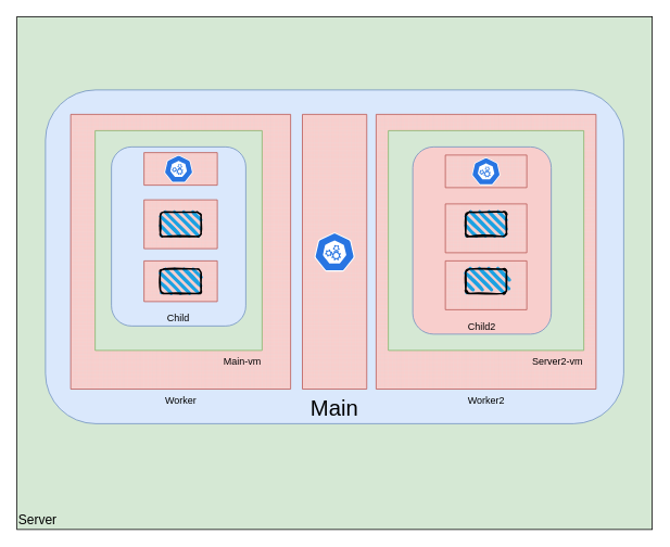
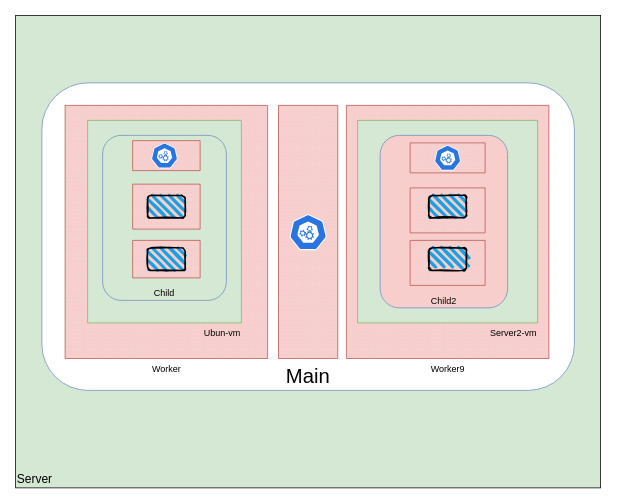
  <mxCell id="0" />
  <mxCell id="1" parent="0" />
  <mxCell id="2" value="&lt;font style=&quot;font-size: 16px;&quot;&gt;Server&lt;/font&gt;" style="rounded=0;whiteSpace=wrap;html=1;align=left;verticalAlign=bottom;fillColor=#d5e8d4;" parent="1" vertex="1"><mxGeometry x="20" y="20" width="780" height="630" as="geometry" /></mxCell>
- <mxCell id="3" value="&lt;font style=&quot;font-size: 27px;&quot;&gt;Main&lt;/font&gt;" style="rounded=1;whiteSpace=wrap;html=1;fillColor=#dae8fc;strokeColor=#6c8ebf;verticalAlign=bottom;" parent="1" vertex="1"><mxGeometry x="55" y="110" width="710" height="410" as="geometry" /></mxCell>
+ <mxCell id="3" value="&lt;font style=&quot;font-size: 27px;&quot;&gt;Main&lt;/font&gt;" style="rounded=1;whiteSpace=wrap;html=1;fillColor=#ffffff;strokeColor=#6c8ebf;verticalAlign=bottom;" parent="1" vertex="1"><mxGeometry x="55" y="110" width="710" height="410" as="geometry" /></mxCell>
  <mxCell id="4" value="Worker" style="verticalLabelPosition=bottom;verticalAlign=top;html=1;shape=mxgraph.basic.patternFillRect;fillStyle=grid;step=5;fillStrokeWidth=0.2;fillStrokeColor=#dddddd;fillColor=#f8cecc;strokeColor=#b85450;" vertex="1" parent="1"><mxGeometry x="86" y="140" width="270" height="337.5" as="geometry" /></mxCell>
- <mxCell id="5" value="Main-vm" style="verticalLabelPosition=bottom;verticalAlign=top;html=1;shape=mxgraph.basic.rect;fillColor2=none;strokeWidth=1;size=20;indent=5;fillColor=#d5e8d4;strokeColor=#82b366;align=right;" parent="1" vertex="1"><mxGeometry x="116" y="160" width="205" height="270" as="geometry" /></mxCell>
- <mxCell id="6" value="Worker2" style="verticalLabelPosition=bottom;verticalAlign=top;html=1;shape=mxgraph.basic.patternFillRect;fillStyle=grid;step=5;fillStrokeWidth=0.2;fillStrokeColor=#dddddd;fillColor=#f8cecc;strokeColor=#b85450;" parent="1" vertex="1"><mxGeometry x="461" y="140" width="270" height="337.5" as="geometry" /></mxCell>
+ <mxCell id="5" value="Ubun-vm" style="verticalLabelPosition=bottom;verticalAlign=top;html=1;shape=mxgraph.basic.rect;fillColor2=none;strokeWidth=1;size=20;indent=5;fillColor=#d5e8d4;strokeColor=#82b366;align=right;" parent="1" vertex="1"><mxGeometry x="116" y="160" width="205" height="270" as="geometry" /></mxCell>
+ <mxCell id="6" value="Worker9" style="verticalLabelPosition=bottom;verticalAlign=top;html=1;shape=mxgraph.basic.patternFillRect;fillStyle=grid;step=5;fillStrokeWidth=0.2;fillStrokeColor=#dddddd;fillColor=#f8cecc;strokeColor=#b85450;" parent="1" vertex="1"><mxGeometry x="461" y="140" width="270" height="337.5" as="geometry" /></mxCell>
  <mxCell id="7" value="Server2-vm" style="verticalLabelPosition=bottom;verticalAlign=top;html=1;shape=mxgraph.basic.rect;fillColor2=none;strokeWidth=1;size=20;indent=5;fillColor=#d5e8d4;strokeColor=#82b366;align=right;" parent="1" vertex="1"><mxGeometry x="476" y="160" width="240" height="270" as="geometry" /></mxCell>
- <mxCell id="8" value="Child" style="rounded=1;whiteSpace=wrap;html=1;fillColor=#dae8fc;strokeColor=#6c8ebf;align=center;textDirection=ltr;verticalAlign=bottom;" parent="1" vertex="1"><mxGeometry x="136" y="180" width="165" height="220" as="geometry" /></mxCell>
+ <mxCell id="8" value="Child" style="rounded=1;whiteSpace=wrap;html=1;fillColor=#d5e8d4;strokeColor=#6c8ebf;align=center;textDirection=ltr;verticalAlign=bottom;" parent="1" vertex="1"><mxGeometry x="136" y="180" width="165" height="220" as="geometry" /></mxCell>
  <mxCell id="9" value="Child2" style="rounded=1;whiteSpace=wrap;html=1;fillColor=#f8cecc;strokeColor=#6c8ebf;align=center;verticalAlign=bottom;" parent="1" vertex="1"><mxGeometry x="506" y="180" width="170" height="230" as="geometry" /></mxCell>
  <mxCell id="10" value="" style="verticalLabelPosition=bottom;verticalAlign=top;html=1;shape=mxgraph.basic.patternFillRect;fillStyle=grid;step=5;fillStrokeWidth=0.2;fillStrokeColor=#dddddd;labelBackgroundColor=none;fillColor=#f8cecc;strokeColor=#b85450;" parent="1" vertex="1"><mxGeometry x="370.5" y="140" width="79" height="337.5" as="geometry" /></mxCell>
  <mxCell id="11" value="" style="verticalLabelPosition=bottom;verticalAlign=top;html=1;shape=mxgraph.basic.patternFillRect;fillStyle=grid;step=5;fillStrokeWidth=0.2;fillStrokeColor=#dddddd;fillColor=#f8cecc;strokeColor=#b85450;" parent="1" vertex="1"><mxGeometry x="176" y="187" width="90" height="40" as="geometry" /></mxCell>
  <mxCell id="12" value="" style="verticalLabelPosition=bottom;verticalAlign=top;html=1;shape=mxgraph.basic.patternFillRect;fillStyle=grid;step=5;fillStrokeWidth=0.2;fillStrokeColor=#dddddd;fillColor=#f8cecc;strokeColor=#b85450;" parent="1" vertex="1"><mxGeometry x="176" y="245" width="90" height="60" as="geometry" /></mxCell>
  <mxCell id="13" value="" style="verticalLabelPosition=bottom;verticalAlign=top;html=1;shape=mxgraph.basic.patternFillRect;fillStyle=grid;step=5;fillStrokeWidth=0.2;fillStrokeColor=#dddddd;fillColor=#f8cecc;strokeColor=#b85450;" parent="1" vertex="1"><mxGeometry x="546" y="190" width="100" height="40" as="geometry" /></mxCell>
  <mxCell id="14" value="" style="verticalLabelPosition=bottom;verticalAlign=top;html=1;shape=mxgraph.basic.patternFillRect;fillStyle=grid;step=5;fillStrokeWidth=0.2;fillStrokeColor=#dddddd;fillColor=#f8cecc;strokeColor=#b85450;" parent="1" vertex="1"><mxGeometry x="546" y="250" width="100" height="60" as="geometry" /></mxCell>
  <mxCell id="15" value="" style="verticalLabelPosition=bottom;verticalAlign=top;html=1;shape=mxgraph.basic.patternFillRect;fillStyle=grid;step=5;fillStrokeWidth=0.2;fillStrokeColor=#dddddd;fillColor=#f8cecc;strokeColor=#b85450;" parent="1" vertex="1"><mxGeometry x="176" y="320" width="90" height="50" as="geometry" /></mxCell>
  <mxCell id="16" value="" style="verticalLabelPosition=bottom;verticalAlign=top;html=1;shape=mxgraph.basic.patternFillRect;fillStyle=grid;step=5;fillStrokeWidth=0.2;fillStrokeColor=#dddddd;fillColor=#f8cecc;strokeColor=#b85450;" parent="1" vertex="1"><mxGeometry x="546" y="320" width="100" height="60" as="geometry" /></mxCell>
  <mxCell id="17" value="" style="rounded=1;whiteSpace=wrap;html=1;strokeWidth=2;fillWeight=4;hachureGap=8;hachureAngle=45;fillColor=#1ba1e2;sketch=1;" parent="1" vertex="1"><mxGeometry x="196" y="260" width="50" height="30" as="geometry" /></mxCell>
  <mxCell id="18" value="" style="rounded=1;whiteSpace=wrap;html=1;strokeWidth=2;fillWeight=4;hachureGap=8;hachureAngle=45;fillColor=#1ba1e2;sketch=1;" parent="1" vertex="1"><mxGeometry x="196" y="330" width="50" height="30" as="geometry" /></mxCell>
  <mxCell id="19" value="" style="rounded=1;whiteSpace=wrap;html=1;strokeWidth=2;fillWeight=4;hachureGap=8;hachureAngle=45;fillColor=#1ba1e2;sketch=1;" parent="1" vertex="1"><mxGeometry x="571" y="260" width="50" height="30" as="geometry" /></mxCell>
  <mxCell id="20" value="" style="rounded=1;whiteSpace=wrap;html=1;strokeWidth=2;fillWeight=4;hachureGap=8;hachureAngle=45;fillColor=#1ba1e2;sketch=1;" parent="1" vertex="1"><mxGeometry x="571" y="330" width="50" height="30" as="geometry" /></mxCell>
  <mxCell id="21" value="" style="aspect=fixed;sketch=0;html=1;dashed=0;whitespace=wrap;verticalLabelPosition=bottom;verticalAlign=top;fillColor=#2875E2;strokeColor=#ffffff;points=[[0.005,0.63,0],[0.1,0.2,0],[0.9,0.2,0],[0.5,0,0],[0.995,0.63,0],[0.72,0.99,0],[0.5,1,0],[0.28,0.99,0]];shape=mxgraph.kubernetes.icon2;prIcon=api" vertex="1" parent="1"><mxGeometry x="385" y="285" width="50" height="48" as="geometry" /></mxCell>
  <mxCell id="22" value="" style="aspect=fixed;sketch=0;html=1;dashed=0;whitespace=wrap;verticalLabelPosition=bottom;verticalAlign=top;fillColor=#2875E2;strokeColor=#ffffff;points=[[0.005,0.63,0],[0.1,0.2,0],[0.9,0.2,0],[0.5,0,0],[0.995,0.63,0],[0.72,0.99,0],[0.5,1,0],[0.28,0.99,0]];shape=mxgraph.kubernetes.icon2;prIcon=api" vertex="1" parent="1"><mxGeometry x="200.79" y="190" width="35.42" height="34" as="geometry" /></mxCell>
  <mxCell id="23" value="" style="aspect=fixed;sketch=0;html=1;dashed=0;whitespace=wrap;verticalLabelPosition=bottom;verticalAlign=top;fillColor=#2875E2;strokeColor=#ffffff;points=[[0.005,0.63,0],[0.1,0.2,0],[0.9,0.2,0],[0.5,0,0],[0.995,0.63,0],[0.72,0.99,0],[0.5,1,0],[0.28,0.99,0]];shape=mxgraph.kubernetes.icon2;prIcon=api" vertex="1" parent="1"><mxGeometry x="578.29" y="193" width="35.42" height="34" as="geometry" /></mxCell>
